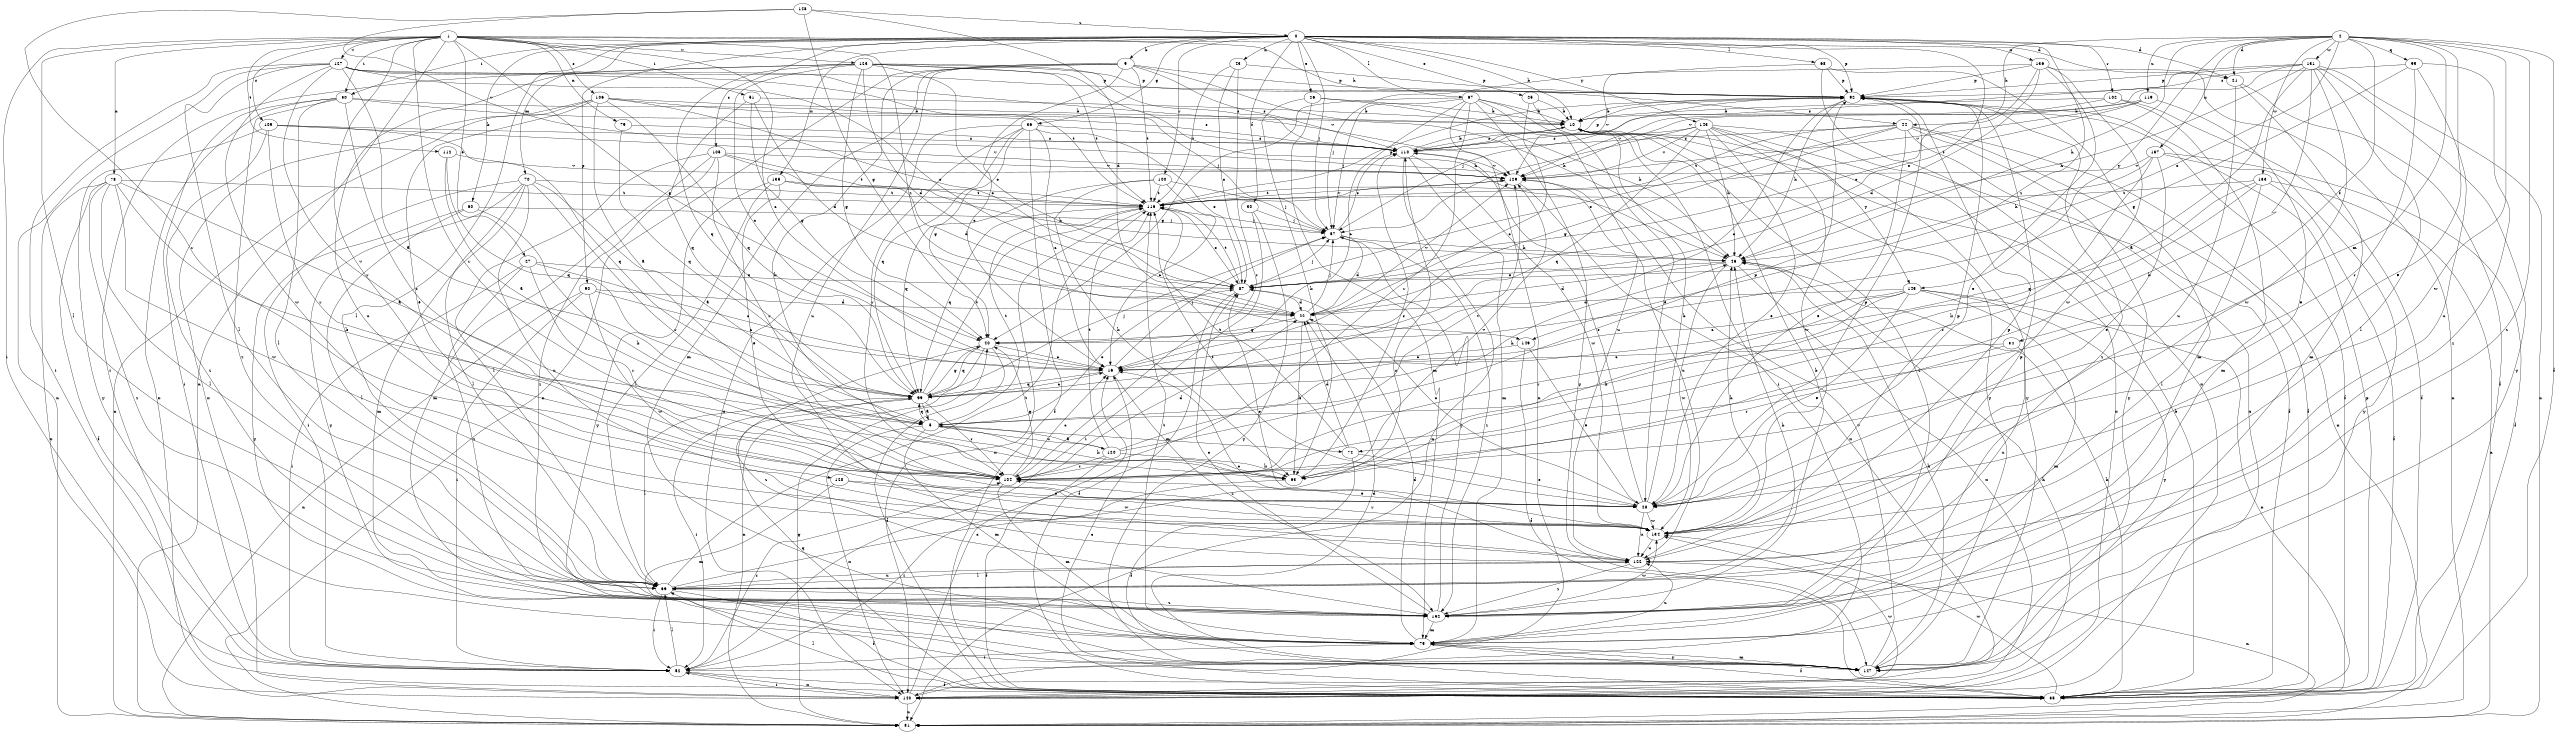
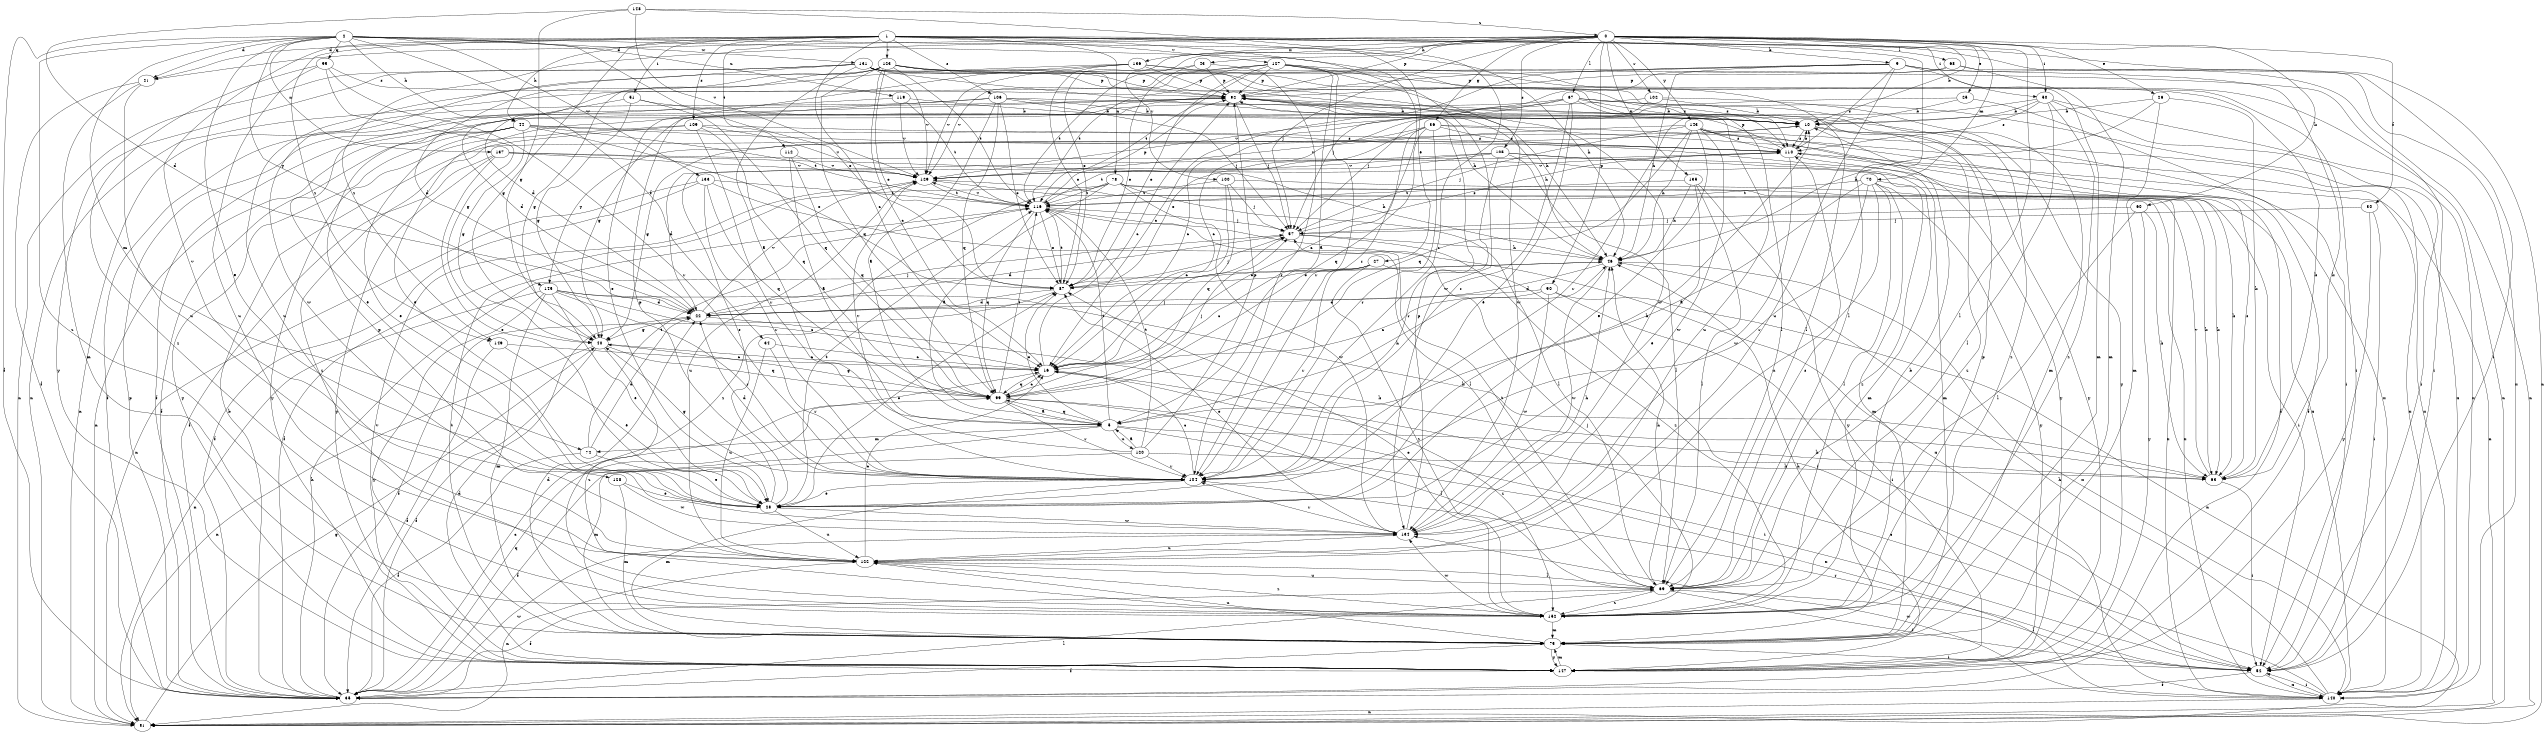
  strict digraph {
    0
    9
    10
    21
    25
    26
    30
    36
    43
    50
    57
    60
    67
    68
    69
    70
    87
    90
    92
    100
    102
    105
    135
    136
    143
    149
    16
    81
    46
    63
    75
    116
    110
    122
    145
    152
    147
    35
    52
    40
    104
    99
    140
    22
    28
    5
    134
    129
    148
    1
    27
    44
    51
    78
-   79
    106
    109
    112
    123
    127
    128
    2
    34
    74
    95
    119
    131
    133
    137
    120
    0 -> 9 [label=b]
    0 -> 10 [label=b]
    0 -> 21 [label=d]
    0 -> 25 [label=e]
    0 -> 26 [label=e]
    0 -> 30 [label=f]
    0 -> 36 [label=g]
    0 -> 43 [label=h]
    0 -> 50 [label=i]
    0 -> 57 [label=j]
    0 -> 60 [label=k]
    0 -> 67 [label=l]
    0 -> 68 [label=l]
    0 -> 69 [label=l]
    0 -> 70 [label=m]
    0 -> 87 [label=o]
    0 -> 90 [label=p]
    0 -> 92 [label=p]
    0 -> 100 [label=r]
    0 -> 102 [label=r]
    0 -> 105 [label=s]
    0 -> 135 [label=x]
    0 -> 136 [label=x]
    0 -> 143 [label=y]
    0 -> 149 [label=z]
    9 -> 92 [label=p]
    9 -> 16 [label=c]
    9 -> 81 [label=n]
    9 -> 46 [label=h]
    9 -> 63 [label=k]
    9 -> 75 [label=m]
    9 -> 116 [label=t]
    9 -> 110 [label=s]
    9 -> 122 [label=u]
    10 -> 110 [label=s]
    10 -> 145 [label=y]
    10 -> 152 [label=z]
    10 -> 147 [label=y]
    21 -> 75 [label=m]
    21 -> 122 [label=u]
    21 -> 35 [label=f]
    25 -> 10 [label=b]
    25 -> 16 [label=c]
    25 -> 52 [label=i]
    26 -> 10 [label=b]
    26 -> 46 [label=h]
    26 -> 63 [label=k]
    26 -> 75 [label=m]
    30 -> 57 [label=j]
    30 -> 147 [label=y]
    30 -> 52 [label=i]
    36 -> 87 [label=o]
    36 -> 16 [label=c]
    36 -> 110 [label=s]
    36 -> 35 [label=f]
    36 -> 40 [label=g]
    36 -> 104 [label=r]
    36 -> 99 [label=q]
    36 -> 140 [label=x]
    43 -> 87 [label=o]
    43 -> 92 [label=p]
    43 -> 116 [label=t]
    43 -> 104 [label=r]
    50 -> 10 [label=b]
    50 -> 69 [label=l]
    50 -> 110 [label=s]
    50 -> 152 [label=z]
    50 -> 52 [label=i]
    50 -> 104 [label=r]
    50 -> 140 [label=x]
    57 -> 46 [label=h]
    57 -> 110 [label=s]
    57 -> 152 [label=z]
    57 -> 22 [label=d]
    60 -> 57 [label=j]
    60 -> 69 [label=l]
    60 -> 63 [label=k]
    60 -> 147 [label=y]
    67 -> 10 [label=b]
    67 -> 57 [label=j]
    67 -> 16 [label=c]
    67 -> 122 [label=u]
    67 -> 147 [label=y]
    67 -> 40 [label=g]
    67 -> 104 [label=r]
    67 -> 140 [label=x]
    67 -> 28 [label=e]
    68 -> 57 [label=j]
    68 -> 92 [label=p]
    68 -> 75 [label=m]
    68 -> 140 [label=x]
    69 -> 46 [label=h]
    69 -> 116 [label=t]
    69 -> 110 [label=s]
    69 -> 122 [label=u]
    69 -> 152 [label=z]
    69 -> 35 [label=f]
    69 -> 52 [label=i]
    70 -> 69 [label=l]
    70 -> 75 [label=m]
    70 -> 116 [label=t]
    70 -> 122 [label=u]
    70 -> 147 [label=y]
    70 -> 52 [label=i]
    70 -> 104 [label=r]
    70 -> 5 [label=a]
    87 -> 57 [label=j]
    87 -> 116 [label=t]
    87 -> 35 [label=f]
    87 -> 22 [label=d]
    90 -> 16 [label=c]
    90 -> 81 [label=n]
    90 -> 52 [label=i]
    90 -> 22 [label=d]
    90 -> 134 [label=w]
    92 -> 10 [label=b]
    92 -> 57 [label=j]
-   92 -> 16 [label=c]
+   16 -> 92 [label=c]
    92 -> 46 [label=h]
    92 -> 152 [label=z]
    92 -> 35 [label=f]
    100 -> 57 [label=j]
    100 -> 16 [label=c]
    100 -> 63 [label=k]
    100 -> 116 [label=t]
    100 -> 99 [label=q]
    102 -> 10 [label=b]
    102 -> 75 [label=m]
    102 -> 35 [label=f]
    102 -> 129 [label=v]
    105 -> 69 [label=l]
    105 -> 75 [label=m]
    105 -> 116 [label=t]
    105 -> 152 [label=z]
    105 -> 104 [label=r]
    105 -> 22 [label=d]
    105 -> 129 [label=v]
    135 -> 69 [label=l]
    135 -> 46 [label=h]
    135 -> 116 [label=t]
    135 -> 147 [label=y]
    135 -> 28 [label=e]
    136 -> 87 [label=o]
    136 -> 92 [label=p]
    136 -> 81 [label=n]
    136 -> 22 [label=d]
    136 -> 28 [label=e]
    136 -> 134 [label=w]
    136 -> 129 [label=v]
    143 -> 57 [label=j]
    143 -> 46 [label=h]
    143 -> 110 [label=s]
    143 -> 147 [label=y]
    143 -> 35 [label=f]
    143 -> 99 [label=q]
    143 -> 140 [label=x]
    143 -> 28 [label=e]
    143 -> 134 [label=w]
    143 -> 129 [label=v]
    149 -> 16 [label=c]
    149 -> 35 [label=f]
    149 -> 28 [label=e]
    16 -> 57 [label=j]
    16 -> 152 [label=z]
    16 -> 99 [label=q]
    81 -> 40 [label=g]
    46 -> 87 [label=o]
    46 -> 140 [label=x]
    46 -> 22 [label=d]
    46 -> 134 [label=w]
    63 -> 110 [label=s]
    63 -> 52 [label=i]
    63 -> 129 [label=v]
    75 -> 116 [label=t]
    75 -> 122 [label=u]
    75 -> 147 [label=y]
    75 -> 35 [label=f]
    75 -> 52 [label=i]
    75 -> 22 [label=d]
    116 -> 57 [label=j]
    116 -> 87 [label=o]
    116 -> 92 [label=p]
    116 -> 99 [label=q]
    116 -> 140 [label=x]
    116 -> 129 [label=v]
    110 -> 10 [label=b]
    110 -> 92 [label=p]
    110 -> 81 [label=n]
    110 -> 75 [label=m]
    110 -> 134 [label=w]
    110 -> 129 [label=v]
    122 -> 69 [label=l]
    122 -> 92 [label=p]
    122 -> 16 [label=c]
    122 -> 81 [label=n]
    122 -> 152 [label=z]
    145 -> 16 [label=c]
    145 -> 81 [label=n]
    145 -> 63 [label=k]
    145 -> 75 [label=m]
    145 -> 147 [label=y]
    145 -> 104 [label=r]
    145 -> 22 [label=d]
    145 -> 28 [label=e]
    152 -> 10 [label=b]
    152 -> 57 [label=j]
    152 -> 87 [label=o]
    152 -> 92 [label=p]
    152 -> 75 [label=m]
    152 -> 134 [label=w]
    147 -> 46 [label=h]
    147 -> 75 [label=m]
    147 -> 22 [label=d]
    147 -> 129 [label=v]
    35 -> 10 [label=b]
    35 -> 69 [label=l]
    35 -> 92 [label=p]
    35 -> 16 [label=c]
    35 -> 46 [label=h]
    35 -> 99 [label=q]
    35 -> 134 [label=w]
    52 -> 69 [label=l]
    52 -> 35 [label=f]
    52 -> 104 [label=r]
    52 -> 140 [label=x]
    40 -> 16 [label=c]
    40 -> 81 [label=n]
    40 -> 152 [label=z]
    40 -> 35 [label=f]
    40 -> 99 [label=q]
    104 -> 16 [label=c]
    104 -> 75 [label=m]
    104 -> 40 [label=g]
    104 -> 22 [label=d]
    104 -> 28 [label=e]
    99 -> 57 [label=j]
    99 -> 69 [label=l]
    99 -> 16 [label=c]
    99 -> 116 [label=t]
    99 -> 52 [label=i]
    99 -> 40 [label=g]
    99 -> 104 [label=r]
    99 -> 5 [label=a]
    140 -> 16 [label=c]
    140 -> 81 [label=n]
    140 -> 46 [label=h]
    140 -> 52 [label=i]
    140 -> 134 [label=w]
    22 -> 57 [label=j]
    22 -> 63 [label=k]
    22 -> 40 [label=g]
    22 -> 129 [label=v]
    28 -> 10 [label=b]
    28 -> 87 [label=o]
    28 -> 92 [label=p]
    28 -> 116 [label=t]
    28 -> 110 [label=s]
    28 -> 122 [label=u]
    28 -> 134 [label=w]
    5 -> 87 [label=o]
    5 -> 46 [label=h]
    5 -> 63 [label=k]
    5 -> 75 [label=m]
    5 -> 116 [label=t]
    5 -> 99 [label=q]
    5 -> 140 [label=x]
    5 -> 74 [label=m]
    5 -> 120 [label=u]
    134 -> 87 [label=o]
    134 -> 92 [label=p]
    134 -> 46 [label=h]
    134 -> 122 [label=u]
    134 -> 104 [label=r]
    129 -> 116 [label=t]
    129 -> 122 [label=u]
    129 -> 140 [label=x]
    148 -> 0 [label=z]
    148 -> 40 [label=g]
    148 -> 104 [label=r]
    148 -> 22 [label=d]
    148 -> 129 [label=v]
    1 -> 21 [label=d]
    1 -> 50 [label=i]
    1 -> 69 [label=l]
    1 -> 149 [label=z]
    1 -> 16 [label=c]
    1 -> 81 [label=n]
    1 -> 52 [label=i]
    1 -> 40 [label=g]
    1 -> 104 [label=r]
    1 -> 27 [label=e]
    1 -> 44 [label=h]
    1 -> 51 [label=i]
    1 -> 78 [label=n]
-   1 -> 79 [label=n]
    1 -> 106 [label=s]
    1 -> 109 [label=s]
    1 -> 112 [label=t]
    1 -> 123 [label=v]
    1 -> 127 [label=v]
    1 -> 128 [label=v]
    27 -> 87 [label=o]
    27 -> 16 [label=c]
    27 -> 152 [label=z]
    27 -> 52 [label=i]
    27 -> 104 [label=r]
    44 -> 87 [label=o]
    44 -> 81 [label=n]
    44 -> 116 [label=t]
    44 -> 110 [label=s]
    44 -> 147 [label=y]
    44 -> 35 [label=f]
    44 -> 40 [label=g]
    44 -> 140 [label=x]
    44 -> 28 [label=e]
    51 -> 10 [label=b]
    51 -> 40 [label=g]
    51 -> 99 [label=q]
    51 -> 22 [label=d]
    78 -> 69 [label=l]
    78 -> 63 [label=k]
    78 -> 116 [label=t]
    78 -> 152 [label=z]
    78 -> 35 [label=f]
    78 -> 140 [label=x]
    78 -> 5 [label=a]
    78 -> 134 [label=w]
-   79 -> 110 [label=s]
-   79 -> 99 [label=q]
    106 -> 10 [label=b]
    106 -> 57 [label=j]
    106 -> 87 [label=o]
    106 -> 81 [label=n]
    106 -> 99 [label=q]
    106 -> 140 [label=x]
    106 -> 28 [label=e]
    106 -> 5 [label=a]
    109 -> 110 [label=s]
    109 -> 152 [label=z]
    109 -> 147 [label=y]
    109 -> 104 [label=r]
    109 -> 99 [label=q]
    109 -> 129 [label=v]
    112 -> 99 [label=q]
    112 -> 5 [label=a]
    112 -> 129 [label=v]
    123 -> 87 [label=o]
    123 -> 92 [label=p]
    123 -> 16 [label=c]
    123 -> 46 [label=h]
    123 -> 116 [label=t]
    123 -> 110 [label=s]
    123 -> 122 [label=u]
    123 -> 52 [label=i]
    123 -> 40 [label=g]
    123 -> 99 [label=q]
    123 -> 22 [label=d]
    127 -> 69 [label=l]
    127 -> 87 [label=o]
    127 -> 92 [label=p]
    127 -> 81 [label=n]
    127 -> 116 [label=t]
    127 -> 52 [label=i]
    127 -> 104 [label=r]
    127 -> 5 [label=a]
    127 -> 134 [label=w]
    127 -> 129 [label=v]
    128 -> 75 [label=m]
    128 -> 28 [label=e]
    128 -> 134 [label=w]
    2 -> 21 [label=d]
    2 -> 87 [label=o]
    2 -> 46 [label=h]
    2 -> 145 [label=y]
    2 -> 152 [label=z]
    2 -> 35 [label=f]
    2 -> 28 [label=e]
    2 -> 134 [label=w]
    2 -> 44 [label=h]
    2 -> 34 [label=f]
    2 -> 74 [label=m]
    2 -> 95 [label=q]
    2 -> 119 [label=u]
    2 -> 131 [label=w]
    2 -> 133 [label=w]
    2 -> 137 [label=x]
    34 -> 16 [label=c]
    34 -> 122 [label=u]
    34 -> 104 [label=r]
    74 -> 116 [label=t]
    74 -> 35 [label=f]
    74 -> 22 [label=d]
    74 -> 28 [label=e]
    95 -> 92 [label=s]
    95 -> 122 [label=u]
    95 -> 152 [label=z]
    95 -> 40 [label=g]
    95 -> 104 [label=r]
    119 -> 10 [label=b]
    119 -> 116 [label=t]
    119 -> 28 [label=e]
    119 -> 129 [label=v]
    131 -> 69 [label=l]
    131 -> 92 [label=p]
    131 -> 81 [label=n]
    131 -> 46 [label=h]
    131 -> 63 [label=k]
    131 -> 110 [label=s]
    131 -> 147 [label=y]
    131 -> 5 [label=a]
    131 -> 134 [label=w]
    131 -> 129 [label=v]
    133 -> 69 [label=l]
    133 -> 81 [label=n]
    133 -> 116 [label=t]
    133 -> 35 [label=f]
    133 -> 104 [label=r]
    133 -> 99 [label=q]
    137 -> 46 [label=h]
    137 -> 63 [label=k]
    137 -> 147 [label=y]
    137 -> 35 [label=f]
    137 -> 28 [label=e]
    137 -> 129 [label=v]
    120 -> 92 [label=p]
    120 -> 63 [label=k]
    120 -> 116 [label=t]
    120 -> 35 [label=f]
    120 -> 104 [label=r]
    120 -> 5 [label=a]
    120 -> 129 [label=v]
  }
